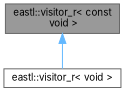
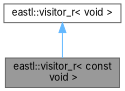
  digraph {
    fontname=Inter
    node [color=gray40 fontname=Inter fontsize=10 shape=box style=filled]
    n1 [fillcolor=grey60 fontcolor=black height=0.2 label="eastl::visitor_r\< const\l void \>" width=0.4]
    n2 [fillcolor=white height=0.2 label="eastl::visitor_r\< void \>" width=0.4]
-   n1 -> n2 [color=steelblue1 dir=back fontname=Inter fontsize=10 labelfontname=Helvetica labelfontsize=10 style=solid]
+   n2 -> n1 [color=steelblue1 dir=back fontname=Inter fontsize=10 labelfontname=Helvetica labelfontsize=10 style=solid]
  }
